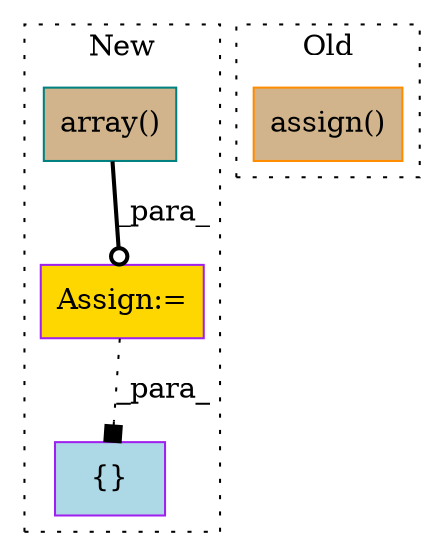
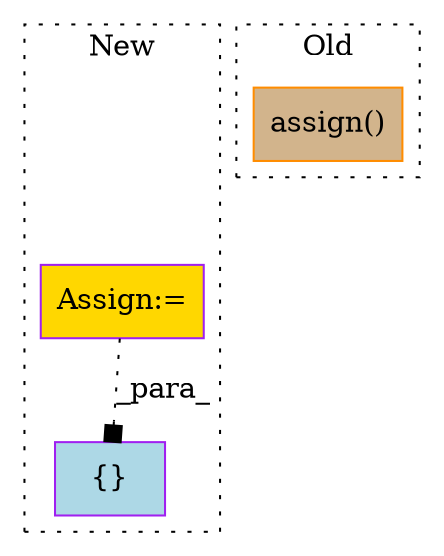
  digraph {
    node [a=75 color=purple fillcolor=tan shape=box style=filled]
-   n1 [color=teal l="9,1" label="array()" s="5965,6060"]
    n2 [a=68 fillcolor=gold l=3 label="Assign:=" s=6405]
    n3 [a=59 fillcolor=lightblue l="1,0" label="{}" s="6718,6737"]
    n4 [color=darkorange l="22,1" label="assign()" s="6127,6179"]
    subgraph cluster_1 {
      label=New
      style=dotted
-     n1
      n2
      n3
    }
    subgraph cluster_2 {
      label=Old
      style=dotted
      n4
    }
-   n1 -> n2 [arrowhead=odot label=_para_ style=bold]
    n2 -> n3 [arrowhead=box label=_para_ style=dotted]
  }
